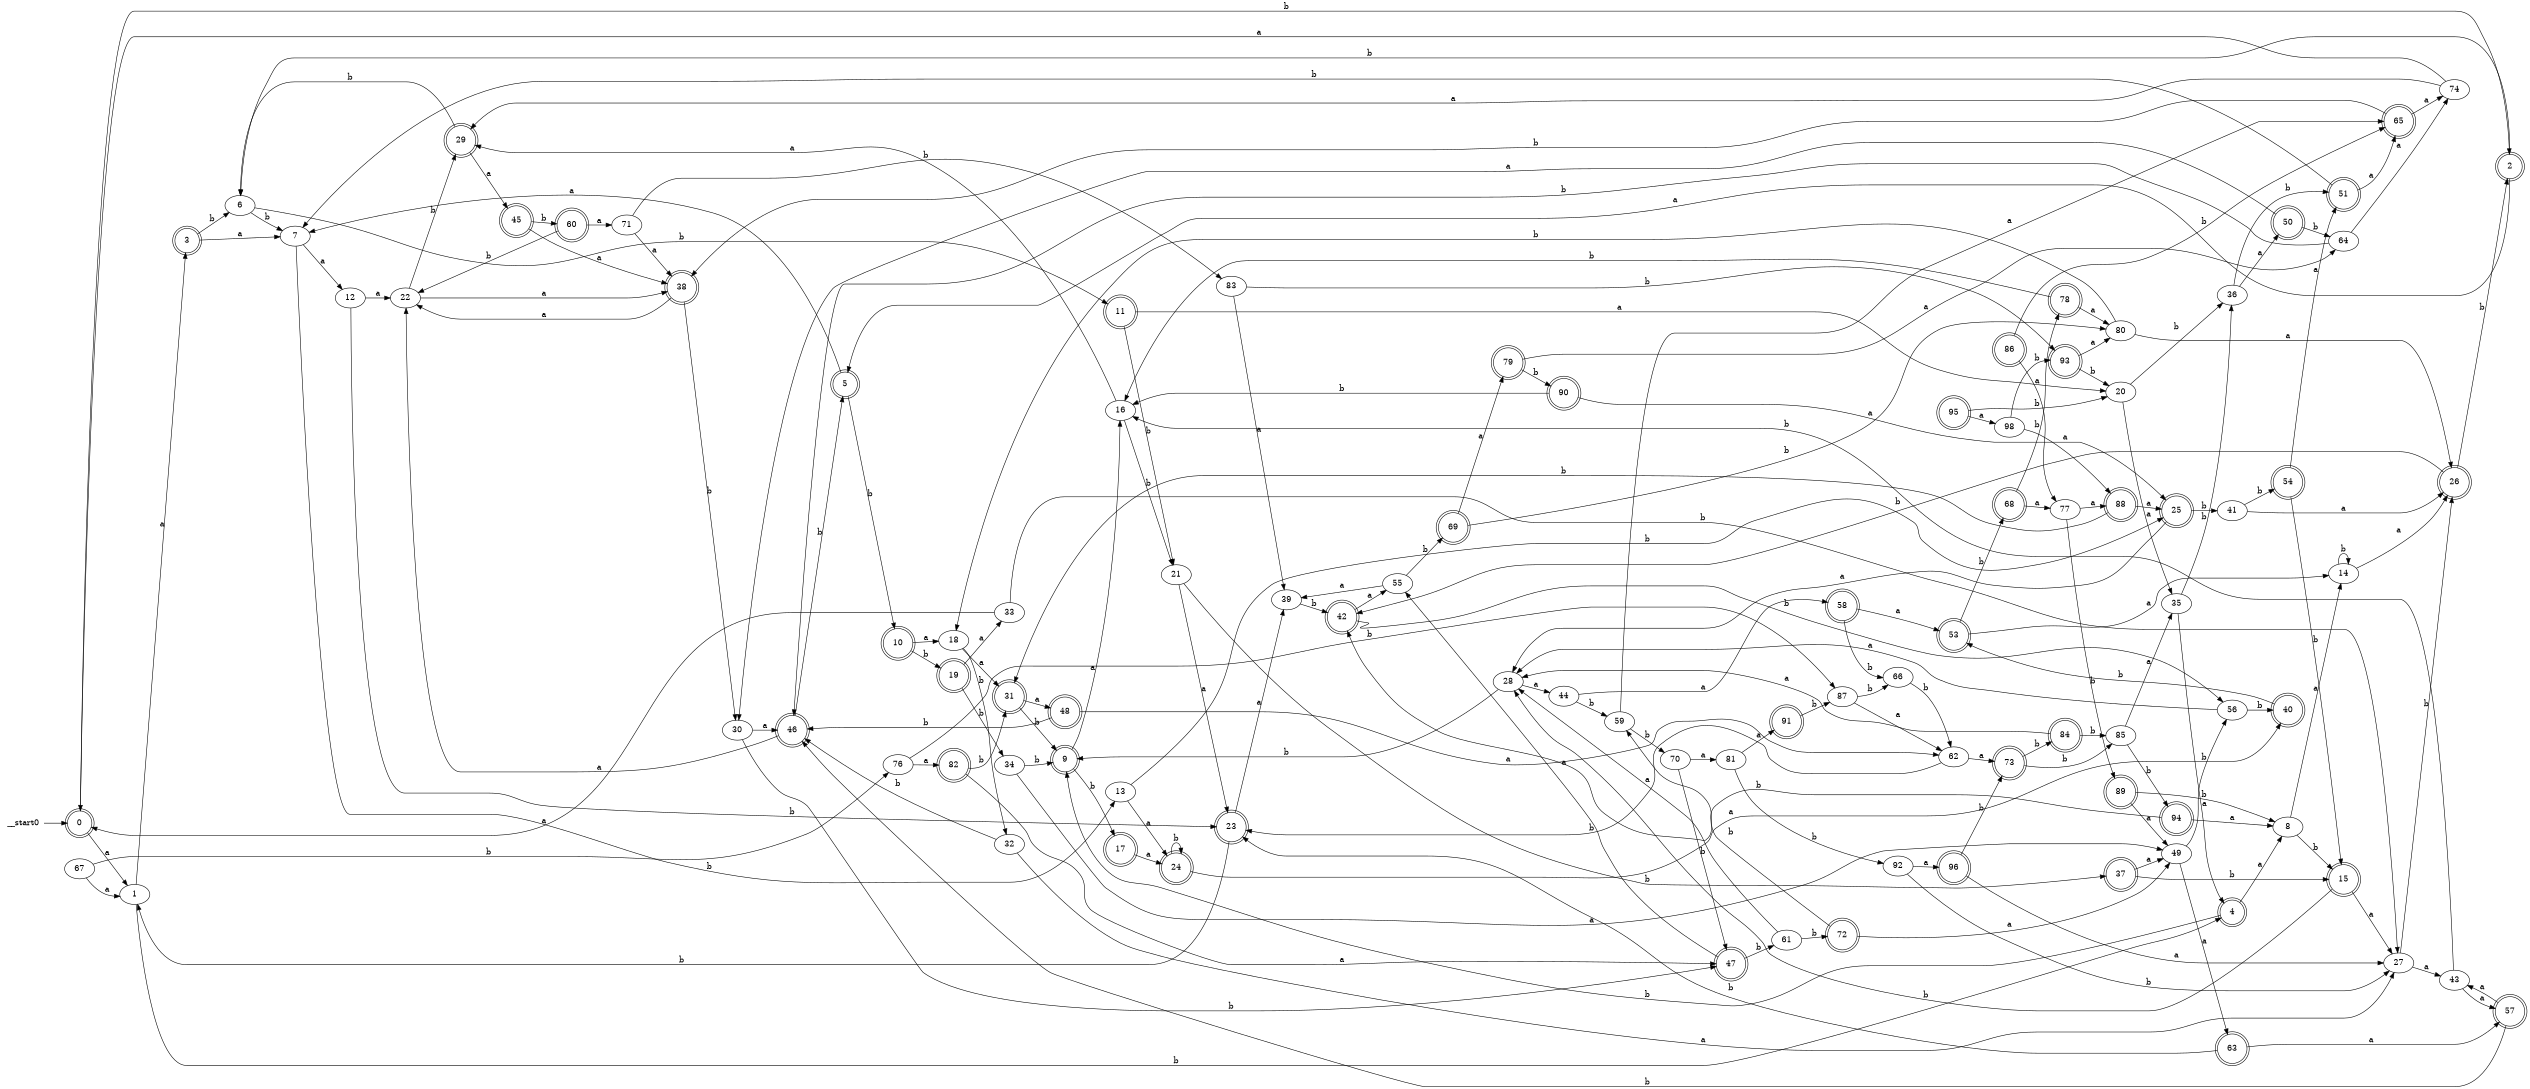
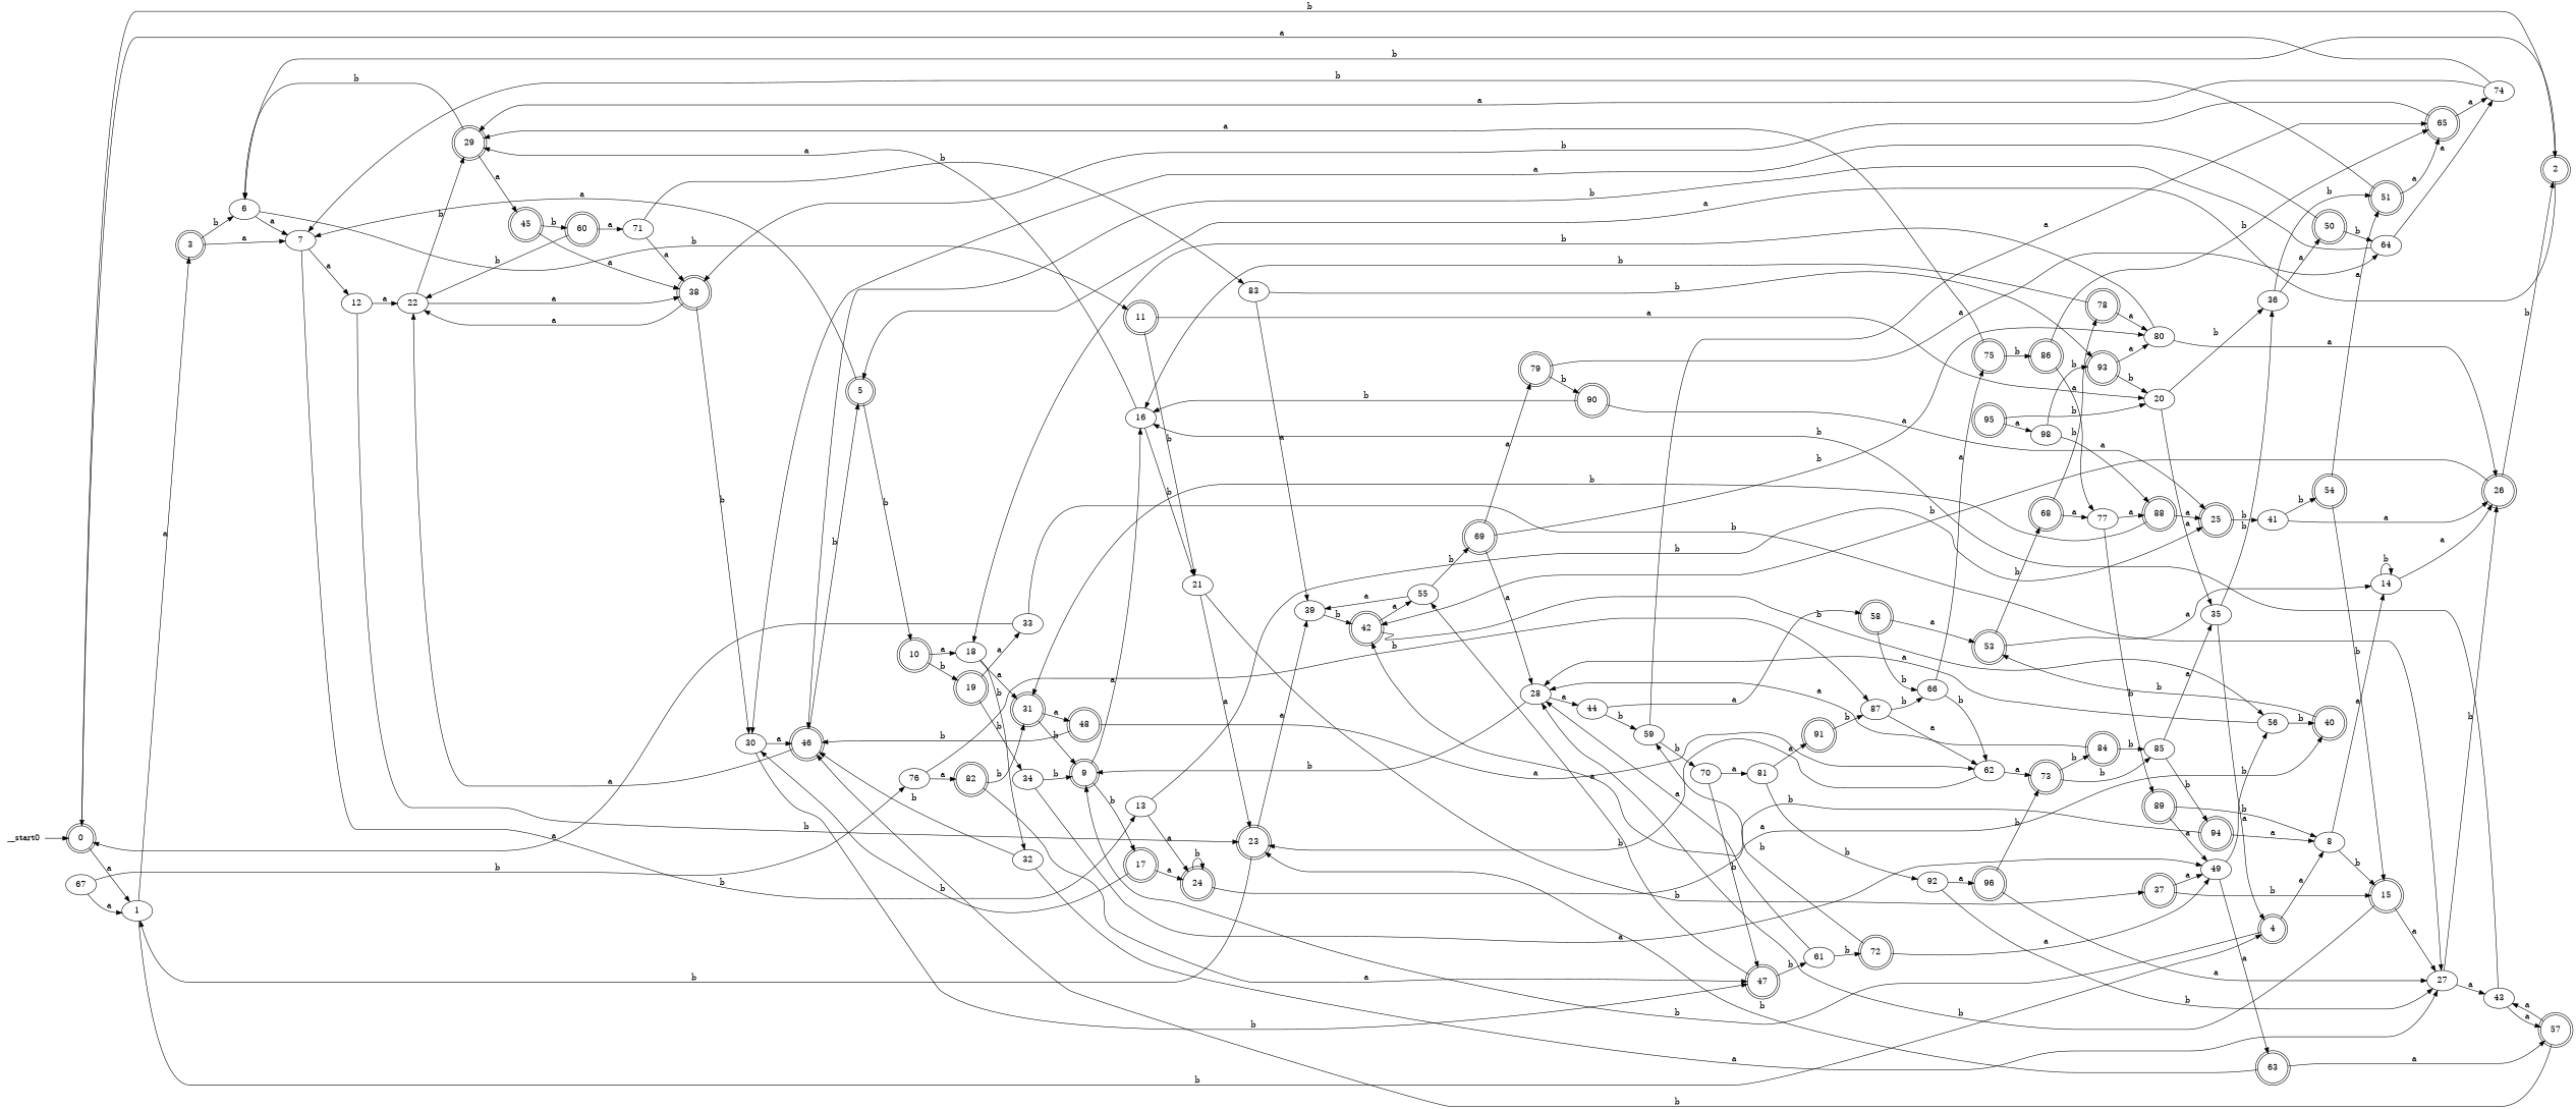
  digraph {
    rankdir=LR
    node [shape=doublecircle]
    __start0 [shape=none]
    0
    1 [shape=""]
    2
    3
    4
    5
    6 [shape=""]
    7 [shape=""]
    8 [shape=""]
    9
    10
    11
    12 [shape=""]
    13 [shape=""]
    14 [shape=""]
    15
    16 [shape=""]
    17
    18 [shape=""]
    19
    20 [shape=""]
    21 [shape=""]
    22 [shape=""]
    23
    24
    25
    26
    27 [shape=""]
    28 [shape=""]
    29
    30 [shape=""]
    31
    32 [shape=""]
    33 [shape=""]
    34 [shape=""]
    35 [shape=""]
    36 [shape=""]
    37
    38
    39 [shape=""]
    40
    41 [shape=""]
    42
    43 [shape=""]
    44 [shape=""]
    45
    46
    47
    48
    49 [shape=""]
    50
    51
    53
    54
    55 [shape=""]
    56 [shape=""]
    57
    58
    59 [shape=""]
    60
    61 [shape=""]
    62 [shape=""]
    63
    64 [shape=""]
    65
    68
    69
    66 [shape=""]
    70 [shape=""]
    71 [shape=""]
    72
    73
    74 [shape=""]
+   75
    67 [shape=""]
    76 [shape=""]
    77 [shape=""]
    78
    79
    80 [shape=""]
    81 [shape=""]
    83 [shape=""]
    84
    85 [shape=""]
    86
    82
    87 [shape=""]
    88
    89
    90
    91
    92 [shape=""]
    93
    94
    96
    95
    n98 [label=98 shape=""]
    __start0 -> 0
    0 -> 1 [label=a]
    0 -> 2 [label=b]
    1 -> 3 [label=a]
    1 -> 4 [label=b]
    2 -> 5 [label=a]
    2 -> 6 [label=b]
    3 -> 6 [label=b]
    3 -> 7 [label=a]
    4 -> 8 [label=a]
    4 -> 9 [label=b]
    5 -> 7 [label=a]
    5 -> 10 [label=b]
-   6 -> 7 [label=b]
+   6 -> 7 [label=a]
    6 -> 11 [label=b]
    7 -> 12 [label=a]
    7 -> 13 [label=b]
    8 -> 14 [label=a]
    8 -> 15 [label=b]
    9 -> 16 [label=a]
    9 -> 17 [label=b]
    10 -> 18 [label=a]
    10 -> 19 [label=b]
    11 -> 20 [label=a]
    11 -> 21 [label=b]
    12 -> 22 [label=a]
    12 -> 23 [label=b]
    13 -> 24 [label=a]
    13 -> 25 [label=b]
    14 -> 14 [label=b]
    14 -> 26 [label=a]
    15 -> 27 [label=a]
    15 -> 28 [label=b]
    16 -> 21 [label=b]
    16 -> 29 [label=a]
    17 -> 24 [label=a]
+   17 -> 30 [label=b]
    18 -> 31 [label=a]
    18 -> 32 [label=b]
    19 -> 33 [label=a]
    19 -> 34 [label=b]
    20 -> 35 [label=a]
    20 -> 36 [label=b]
    21 -> 23 [label=a]
    21 -> 37 [label=b]
    22 -> 29 [label=b]
    22 -> 38 [label=a]
    23 -> 1 [label=b]
    23 -> 39 [label=a]
    24 -> 24 [label=b]
    24 -> 40 [label=a]
-   25 -> 28 [label=a]
+   69 -> 28 [label=a]
    25 -> 41 [label=b]
    26 -> 2 [label=b]
    26 -> 42 [label=b]
    27 -> 26 [label=b]
    27 -> 43 [label=a]
    28 -> 9 [label=b]
    28 -> 44 [label=a]
    29 -> 6 [label=b]
    29 -> 45 [label=a]
    30 -> 46 [label=a]
    30 -> 47 [label=b]
    31 -> 9 [label=b]
    31 -> 48 [label=a]
    32 -> 27 [label=a]
    32 -> 46 [label=b]
    33 -> 0 [label=a]
    33 -> 27 [label=b]
    34 -> 9 [label=b]
    34 -> 49 [label=a]
    35 -> 4 [label=a]
    35 -> 36 [label=b]
    36 -> 50 [label=a]
    36 -> 51 [label=b]
    37 -> 15 [label=b]
    37 -> 49 [label=a]
    38 -> 22 [label=a]
    38 -> 30 [label=b]
    39 -> 42 [label=b]
    40 -> 53 [label=b]
    41 -> 26 [label=a]
    41 -> 54 [label=b]
    42 -> 55 [label=a]
    42 -> 56 [label=b]
    43 -> 16 [label=b]
    43 -> 57 [label=a]
    44 -> 58 [label=a]
    44 -> 59 [label=b]
    45 -> 38 [label=a]
    45 -> 60 [label=b]
    46 -> 5 [label=b]
    46 -> 22 [label=a]
    47 -> 55 [label=a]
    47 -> 61 [label=b]
    48 -> 46 [label=b]
    48 -> 62 [label=a]
    49 -> 56 [label=b]
    49 -> 63 [label=a]
    50 -> 30 [label=a]
    50 -> 64 [label=b]
    51 -> 7 [label=b]
    51 -> 65 [label=a]
    53 -> 14 [label=a]
    53 -> 68 [label=b]
    54 -> 15 [label=b]
    54 -> 51 [label=a]
    55 -> 39 [label=a]
    55 -> 69 [label=b]
    56 -> 28 [label=a]
    56 -> 40 [label=b]
    57 -> 43 [label=a]
    57 -> 46 [label=b]
    58 -> 53 [label=a]
    58 -> 66 [label=b]
    59 -> 65 [label=a]
    59 -> 70 [label=b]
    60 -> 22 [label=b]
    60 -> 71 [label=a]
    61 -> 28 [label=a]
    61 -> 72 [label=b]
    62 -> 23 [label=b]
    62 -> 73 [label=a]
    63 -> 23 [label=b]
    63 -> 57 [label=a]
    64 -> 46 [label=b]
    64 -> 74 [label=a]
    65 -> 38 [label=b]
    65 -> 74 [label=a]
    68 -> 77 [label=a]
    68 -> 78 [label=b]
    69 -> 79 [label=a]
    69 -> 80 [label=b]
    66 -> 62 [label=b]
+   66 -> 75 [label=a]
    70 -> 47 [label=b]
    70 -> 81 [label=a]
    71 -> 38 [label=a]
    71 -> 83 [label=b]
    72 -> 49 [label=a]
    72 -> 59 [label=b]
    73 -> 84 [label=b]
    73 -> 85 [label=b]
    74 -> 0 [label=a]
    74 -> 29 [label=a]
+   75 -> 29 [label=a]
+   75 -> 86 [label=b]
    67 -> 1 [label=a]
    67 -> 76 [label=b]
    76 -> 82 [label=a]
    76 -> 87 [label=b]
    77 -> 88 [label=a]
    77 -> 89 [label=b]
    78 -> 16 [label=b]
    78 -> 80 [label=a]
    79 -> 64 [label=a]
    79 -> 90 [label=b]
    80 -> 18 [label=b]
    80 -> 26 [label=a]
    81 -> 91 [label=a]
    81 -> 92 [label=b]
    83 -> 39 [label=a]
    83 -> 93 [label=b]
    84 -> 28 [label=a]
    84 -> 85 [label=b]
    85 -> 35 [label=a]
    85 -> 94 [label=b]
    86 -> 65 [label=b]
    86 -> 77 [label=a]
    82 -> 31 [label=b]
    82 -> 47 [label=a]
    87 -> 62 [label=a]
    87 -> 66 [label=b]
    88 -> 25 [label=a]
    88 -> 31 [label=b]
    89 -> 8 [label=b]
    89 -> 49 [label=a]
    90 -> 16 [label=b]
    90 -> 25 [label=a]
    91 -> 87 [label=b]
    92 -> 27 [label=b]
    92 -> 96 [label=a]
    93 -> 20 [label=b]
    93 -> 80 [label=a]
    94 -> 8 [label=a]
    94 -> 42 [label=b]
    96 -> 27 [label=a]
    96 -> 73 [label=b]
    95 -> 20 [label=b]
    95 -> n98 [label=a]
    n98 -> 88 [label=a]
    n98 -> 93 [label=b]
  }
